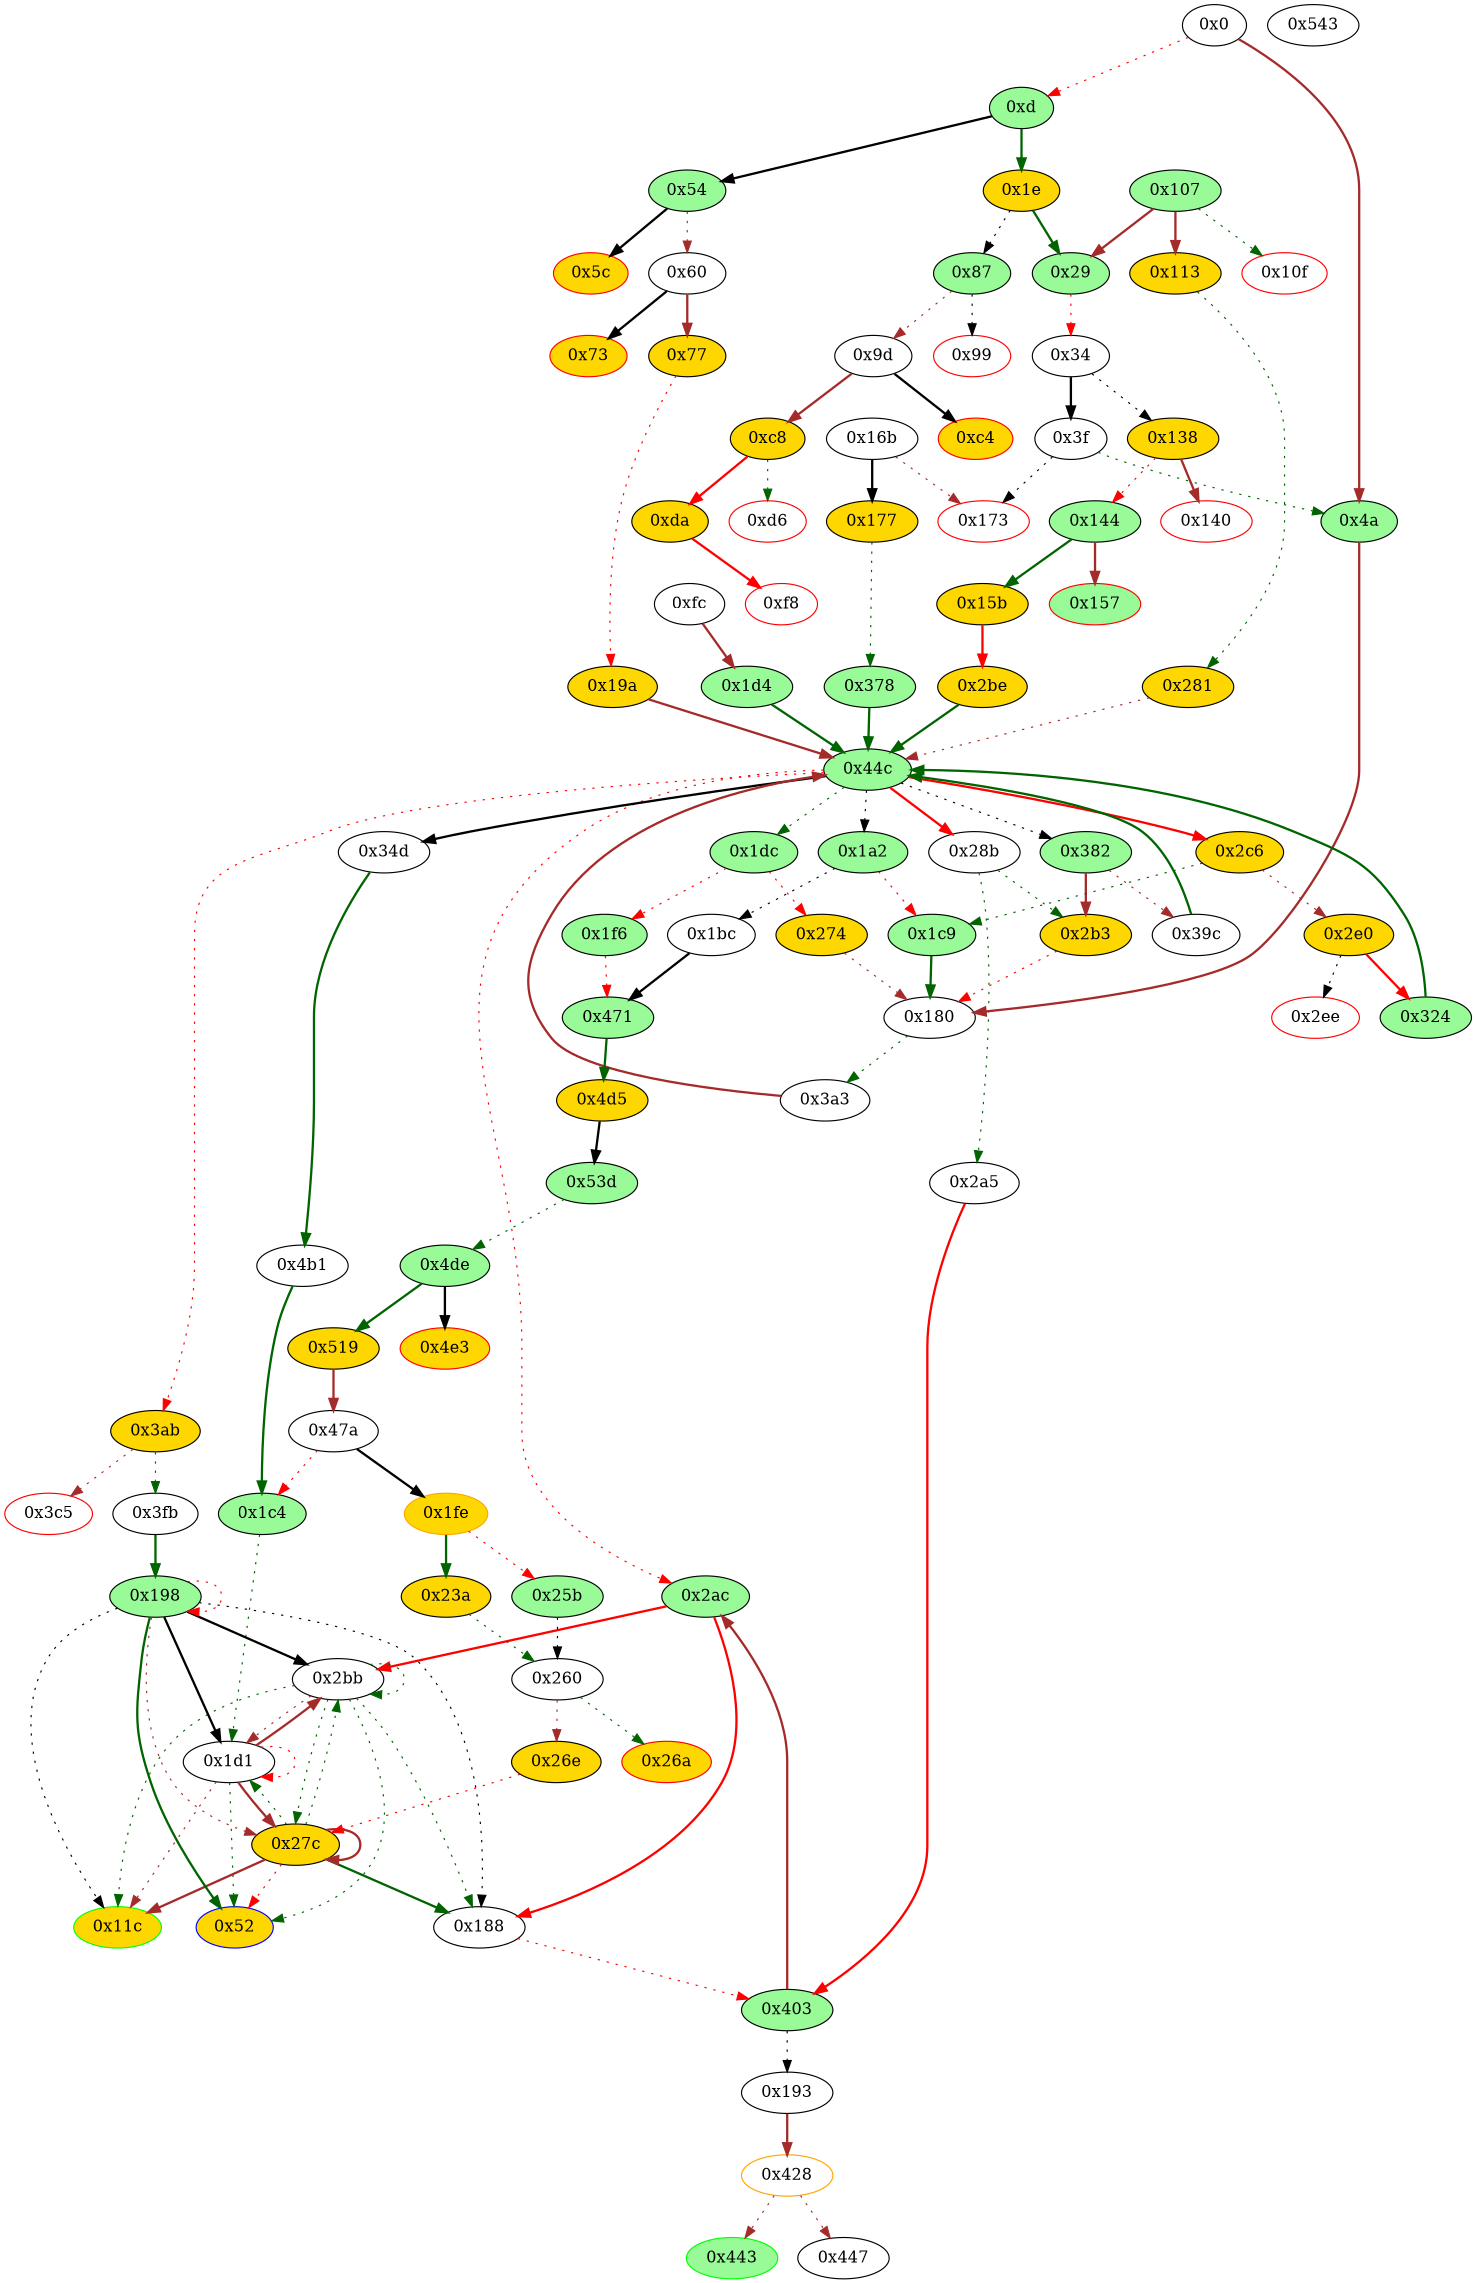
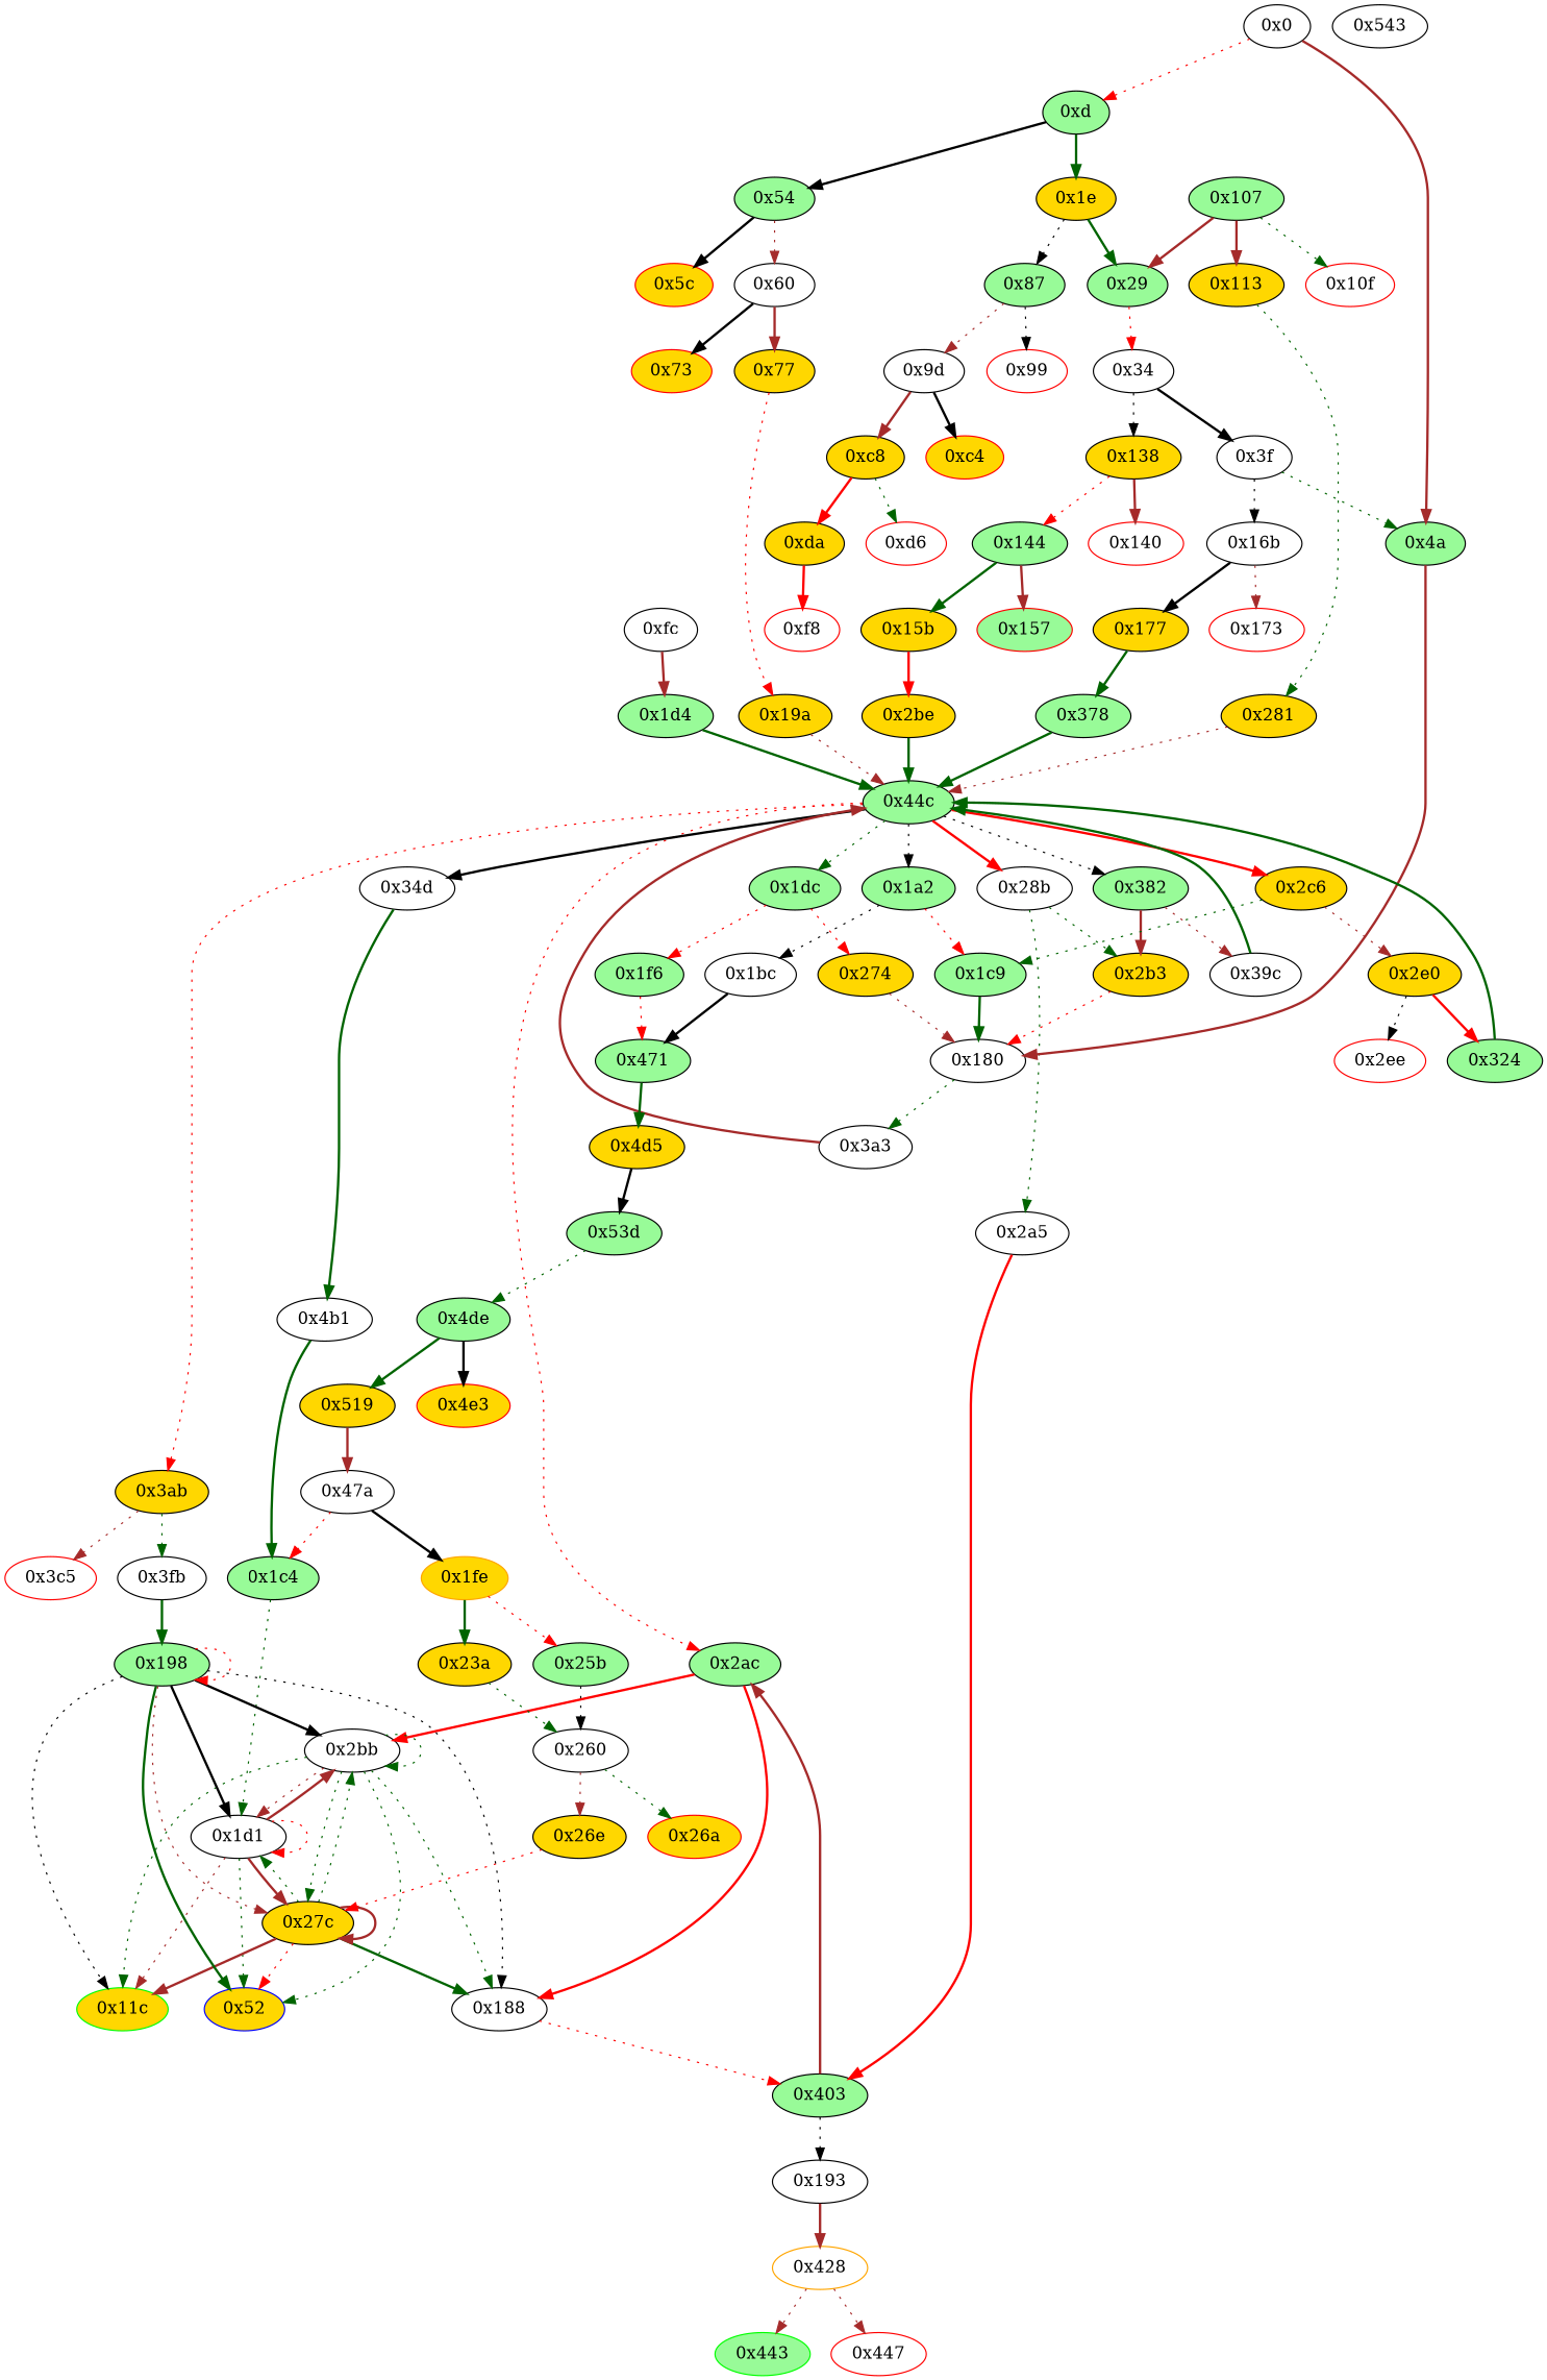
  digraph {
    node [fillcolor=white style=filled]
    edge [color=darkgreen style=dotted]
    "0x44c" [fillcolor=palegreen]
    "0x39c"
    "0x2ac" [fillcolor=palegreen]
    "0x34d"
    "0x382" [fillcolor=palegreen]
    "0x28b"
    "0x1a2" [fillcolor=palegreen]
    "0x2c6" [fillcolor=gold]
    "0x1dc" [fillcolor=palegreen]
    "0x3ab" [fillcolor=gold]
    "0x4de" [fillcolor=palegreen]
    "0x519" [fillcolor=gold]
    "0x4e3" [color=red fillcolor=gold]
    "0x47a"
    "0x4a" [fillcolor=palegreen]
    "0x180"
    "0x3a3"
    "0xd" [fillcolor=palegreen]
    "0x1e" [fillcolor=gold]
    "0x54" [fillcolor=palegreen]
    "0x29" [fillcolor=palegreen]
    "0x87" [fillcolor=palegreen]
    "0x5c" [color=red fillcolor=gold]
    "0x60"
    "0x11c" [color=green fillcolor=gold]
    "0x2bb"
    "0x188"
    "0x52" [color=blue fillcolor=gold]
    "0x1d1"
    "0x27c" [fillcolor=gold]
    "0x403" [fillcolor=palegreen]
    "0x2b3" [fillcolor=gold]
    "0x193"
    "0x428" [color=orange]
    "0x1c4" [fillcolor=palegreen]
    "0x3f"
    "0x16b"
    "0x173" [color=red]
    "0x177" [fillcolor=gold]
    "0x34"
    "0x99" [color=red]
    "0x9d"
    "0x26e" [fillcolor=gold]
    "0x260"
    "0x26a" [color=red fillcolor=gold]
    "0x138" [fillcolor=gold]
    "0x107" [fillcolor=palegreen]
    "0x113" [fillcolor=gold]
    "0x10f" [color=red]
    "0xc8" [fillcolor=gold]
    "0xd6" [color=red]
    "0xda" [fillcolor=gold]
    "0xf8" [color=red]
    "0x0"
    "0xc4" [color=red fillcolor=gold]
    "0x19a" [fillcolor=gold]
    "0x4b1"
    "0x324" [fillcolor=palegreen]
    "0x443" [color=green fillcolor=palegreen]
    "0x378" [fillcolor=palegreen]
    "0x1fe" [color=orange fillcolor=gold]
    "0x25b" [fillcolor=palegreen]
    "0x23a" [fillcolor=gold]
    "0x77" [fillcolor=gold]
    "0x471" [fillcolor=palegreen]
    "0x4d5" [fillcolor=gold]
    "0x53d" [fillcolor=palegreen]
    "0x274" [fillcolor=gold]
    "0x2a5"
    "0x140" [color=red]
    "0x144" [fillcolor=palegreen]
    "0x15b" [fillcolor=gold]
    "0x157" [color=red fillcolor=palegreen]
    "0x1d4" [fillcolor=palegreen]
    "0xfc"
    "0x73" [color=red fillcolor=gold]
    "0x2be" [fillcolor=gold]
    "0x3c5" [color=red]
    "0x2ee" [color=red]
    "0x543"
    "0x281" [fillcolor=gold]
-   "0x447" [color=black]
+   "0x447" [color=red]
    "0x1bc"
    "0x1c9" [fillcolor=palegreen]
    "0x2e0" [fillcolor=gold]
    "0x1f6" [fillcolor=palegreen]
    "0x198" [fillcolor=palegreen]
    "0x3fb"
    "0x44c" -> "0x2ac" [color=red]
    "0x44c" -> "0x34d" [color=black style=bold]
    "0x44c" -> "0x382" [color=black]
    "0x44c" -> "0x28b" [color=red style=bold]
    "0x44c" -> "0x1a2" [color=black]
    "0x44c" -> "0x2c6" [color=red style=bold]
    "0x44c" -> "0x1dc"
    "0x44c" -> "0x3ab" [color=red]
    "0x39c" -> "0x44c" [style=bold]
    "0x2ac" -> "0x2bb" [color=red style=bold]
    "0x2ac" -> "0x188" [color=red style=bold]
    "0x34d" -> "0x4b1" [style=bold]
    "0x382" -> "0x39c" [color=brown]
    "0x382" -> "0x2b3" [color=brown style=bold]
    "0x28b" -> "0x2b3"
    "0x28b" -> "0x2a5"
    "0x1a2" -> "0x1bc" [color=black]
    "0x1a2" -> "0x1c9" [color=red]
    "0x2c6" -> "0x1c9"
    "0x2c6" -> "0x2e0" [color=brown]
    "0x1dc" -> "0x274" [color=red]
    "0x1dc" -> "0x1f6" [color=red]
    "0x3ab" -> "0x3c5" [color=brown]
    "0x3ab" -> "0x3fb"
    "0x4de" -> "0x519" [style=bold]
    "0x4de" -> "0x4e3" [color=black style=bold]
    "0x519" -> "0x47a" [color=brown style=bold]
    "0x47a" -> "0x1c4" [color=red]
    "0x47a" -> "0x1fe" [color=black style=bold]
    "0x4a" -> "0x180" [color=brown style=bold]
    "0x180" -> "0x3a3"
    "0x3a3" -> "0x44c" [color=brown style=bold]
    "0xd" -> "0x1e" [style=bold]
    "0xd" -> "0x54" [color=black style=bold]
    "0x1e" -> "0x29" [style=bold]
    "0x1e" -> "0x87" [color=black]
    "0x54" -> "0x5c" [color=black style=bold]
    "0x54" -> "0x60" [color=brown]
    "0x29" -> "0x34" [color=red]
    "0x87" -> "0x99" [color=black]
    "0x87" -> "0x9d" [color=brown]
    "0x60" -> "0x77" [color=brown style=bold]
    "0x60" -> "0x73" [color=black style=bold]
    "0x2bb" -> "0x11c"
    "0x2bb" -> "0x2bb"
    "0x2bb" -> "0x188"
    "0x2bb" -> "0x52"
    "0x2bb" -> "0x1d1" [color=brown]
    "0x2bb" -> "0x27c"
    "0x188" -> "0x403" [color=red]
    "0x1d1" -> "0x11c" [color=brown]
    "0x1d1" -> "0x2bb" [color=brown style=bold]
    "0x1d1" -> "0x52"
    "0x1d1" -> "0x1d1" [color=red]
    "0x1d1" -> "0x27c" [color=brown style=bold]
    "0x27c" -> "0x11c" [color=brown style=bold]
    "0x27c" -> "0x2bb"
    "0x27c" -> "0x188" [style=bold]
    "0x27c" -> "0x52" [color=red]
    "0x27c" -> "0x1d1"
    "0x27c" -> "0x27c" [color=brown style=bold]
    "0x403" -> "0x2ac" [color=brown style=bold]
    "0x403" -> "0x193" [color=black]
    "0x2b3" -> "0x180" [color=red]
    "0x193" -> "0x428" [color=brown style=bold]
    "0x428" -> "0x443" [color=brown]
    "0x428" -> "0x447" [color=brown]
    "0x1c4" -> "0x1d1"
    "0x3f" -> "0x4a"
-   "0x3f" -> "0x173" [color=black]
+   "0x3f" -> "0x16b" [color=black]
    "0x16b" -> "0x173" [color=brown]
    "0x16b" -> "0x177" [color=black style=bold]
-   "0x177" -> "0x378"
+   "0x177" -> "0x378" [style=bold]
    "0x34" -> "0x3f" [color=black style=bold]
    "0x34" -> "0x138" [color=black]
    "0x9d" -> "0xc8" [color=brown style=bold]
    "0x9d" -> "0xc4" [color=black style=bold]
    "0x26e" -> "0x27c" [color=red]
    "0x260" -> "0x26e" [color=brown]
    "0x260" -> "0x26a"
    "0x138" -> "0x140" [color=brown style=bold]
    "0x138" -> "0x144" [color=red]
    "0x107" -> "0x29" [color=brown style=bold]
    "0x107" -> "0x113" [color=brown style=bold]
    "0x107" -> "0x10f"
    "0x113" -> "0x281"
    "0xc8" -> "0xd6"
    "0xc8" -> "0xda" [color=red style=bold]
    "0xda" -> "0xf8" [color=red style=bold]
    "0x0" -> "0x4a" [color=brown style=bold]
    "0x0" -> "0xd" [color=red]
-   "0x19a" -> "0x44c" [color=brown style=bold]
+   "0x19a" -> "0x44c" [color=brown]
    "0x4b1" -> "0x1c4" [style=bold]
    "0x324" -> "0x44c" [style=bold]
    "0x378" -> "0x44c" [style=bold]
    "0x1fe" -> "0x25b" [color=red]
    "0x1fe" -> "0x23a" [style=bold]
    "0x25b" -> "0x260" [color=black]
    "0x23a" -> "0x260"
    "0x77" -> "0x19a" [color=red]
    "0x471" -> "0x4d5" [style=bold]
    "0x4d5" -> "0x53d" [color=black style=bold]
    "0x53d" -> "0x4de"
    "0x274" -> "0x180" [color=brown]
    "0x2a5" -> "0x403" [color=red style=bold]
    "0x144" -> "0x15b" [style=bold]
    "0x144" -> "0x157" [color=brown style=bold]
    "0x15b" -> "0x2be" [color=red style=bold]
    "0x1d4" -> "0x44c" [style=bold]
    "0xfc" -> "0x1d4" [color=brown style=bold]
    "0x2be" -> "0x44c" [style=bold]
    "0x281" -> "0x44c" [color=brown]
    "0x1bc" -> "0x471" [color=black style=bold]
    "0x1c9" -> "0x180" [style=bold]
    "0x2e0" -> "0x324" [color=red style=bold]
    "0x2e0" -> "0x2ee" [color=black]
    "0x1f6" -> "0x471" [color=red]
    "0x198" -> "0x11c" [color=black]
    "0x198" -> "0x2bb" [color=black style=bold]
    "0x198" -> "0x188" [color=black]
    "0x198" -> "0x52" [style=bold]
    "0x198" -> "0x1d1" [color=black style=bold]
    "0x198" -> "0x27c" [color=brown]
    "0x198" -> "0x198" [color=red]
    "0x3fb" -> "0x198" [style=bold]
  }
